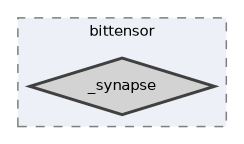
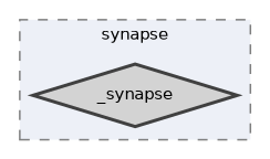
  digraph {
    compound=true
    n1 [color=grey25 fillcolor=lightgrey fontname=Helvetica fontsize=10 height=0.2 label=_synapse shape=diamond style="filled,bold" width=0.4]
    subgraph cluster_1 {
      bgcolor="#edf0f7"
      fontname=Helvetica
      fontsize=10
-     label=bittensor
+     label=synapse
      pencolor=grey50
      style="filled,dashed"
      n1
    }
  }
